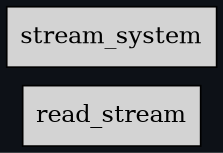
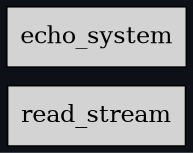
  digraph {
    bgcolor="#0d1117"
    compound=true
    fontname=Helvetica
    nodesep=0.15
    rankdir=LR
    splines=spline
    node [shape=box style=filled]
    n1 [label=read_stream]
-   n2 [label=stream_system]
+   n2 [label=echo_system]
  }
